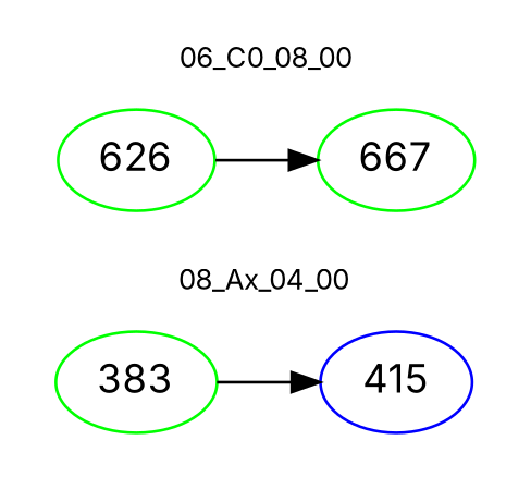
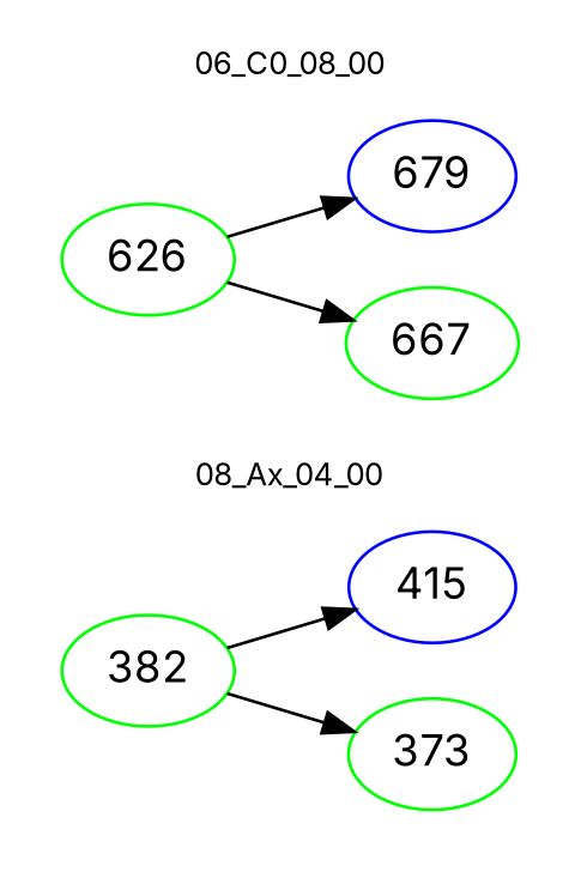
  digraph {
    fontname=Inter
    rankdir=LR
    node [color=green fontname=Inter]
    edge [color=black fontname=Inter]
-   n1 [label=383]
+   n1 [label=382]
+   n2 [label=373]
    n3 [color=blue label=415]
    n4 [label=626]
    n5 [label=667]
+   n6 [color=blue label=679]
    subgraph cluster_1 {
      color=white
      fontsize=10
      label="08_Ax_04_00"
      n1
+     n2
      n3
    }
    subgraph cluster_2 {
      color=white
      fontsize=10
      label="06_C0_08_00"
      n4
      n5
+     n6
    }
+   n1 -> n2
    n1 -> n3
    n4 -> n5
+   n4 -> n6
  }
